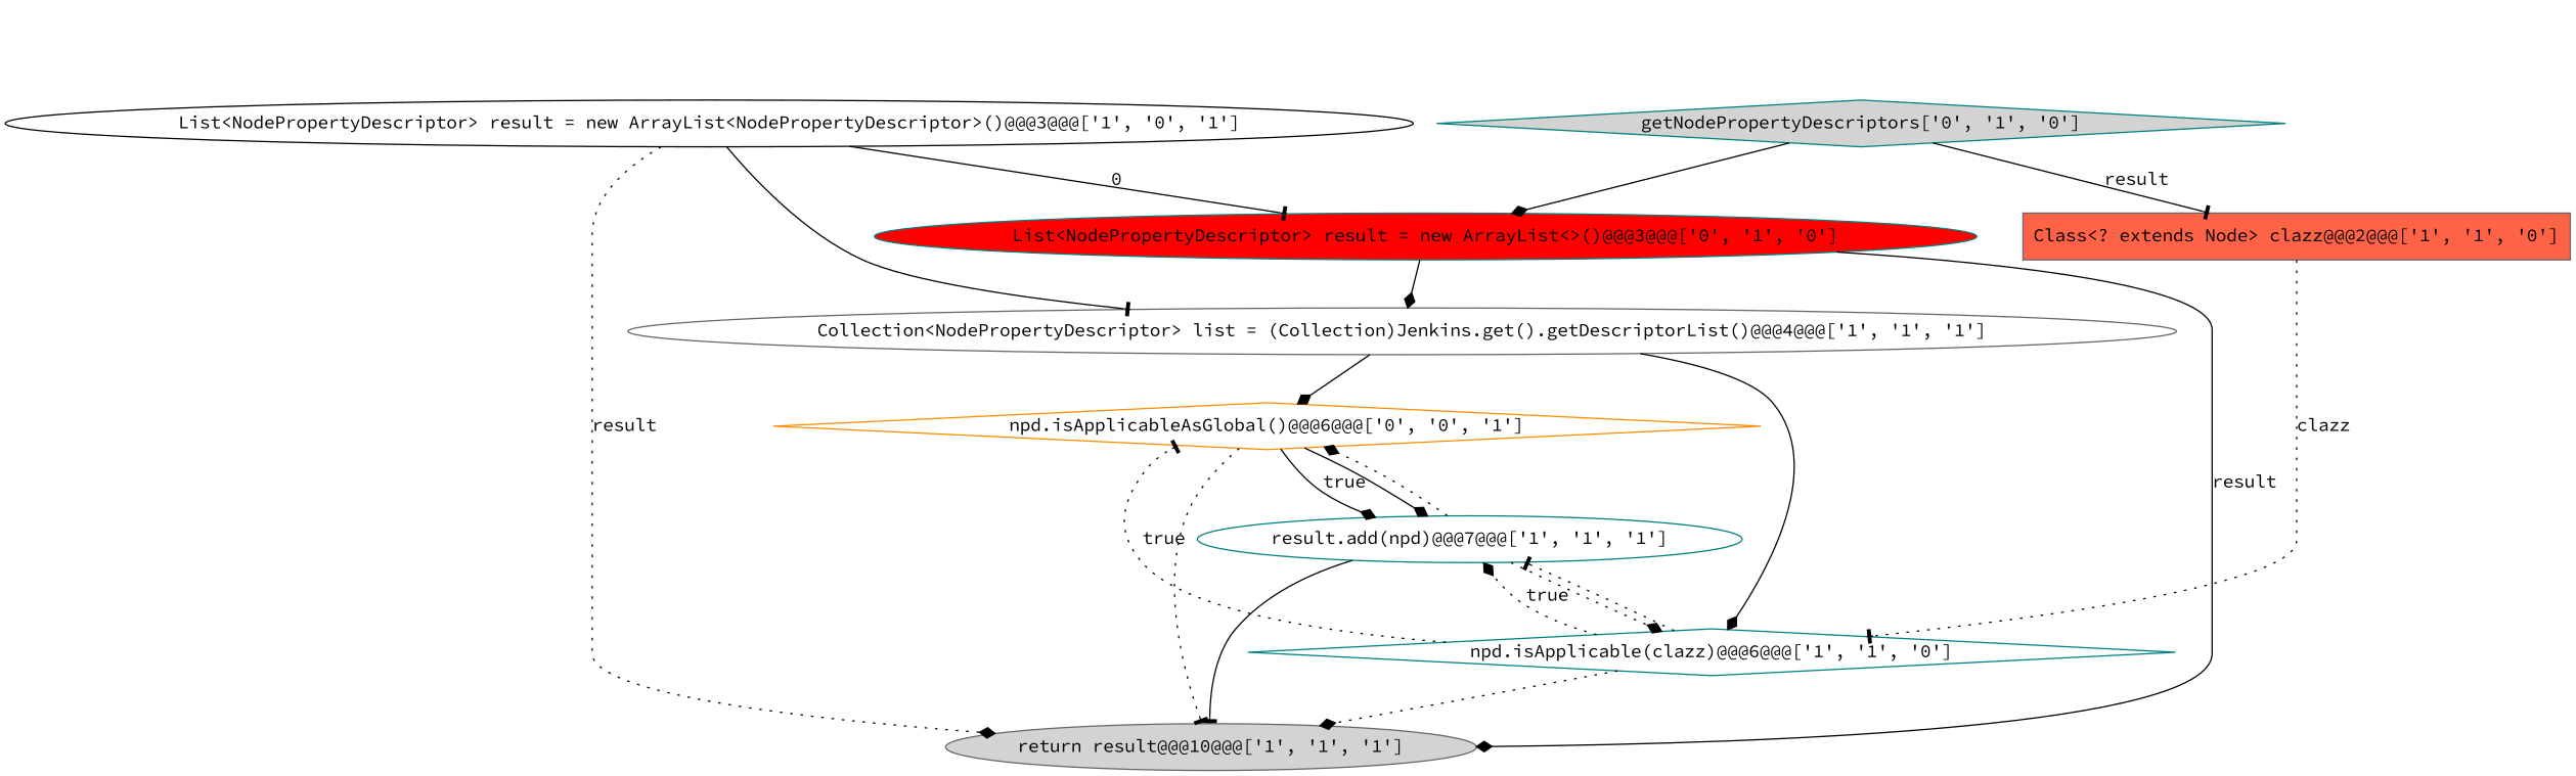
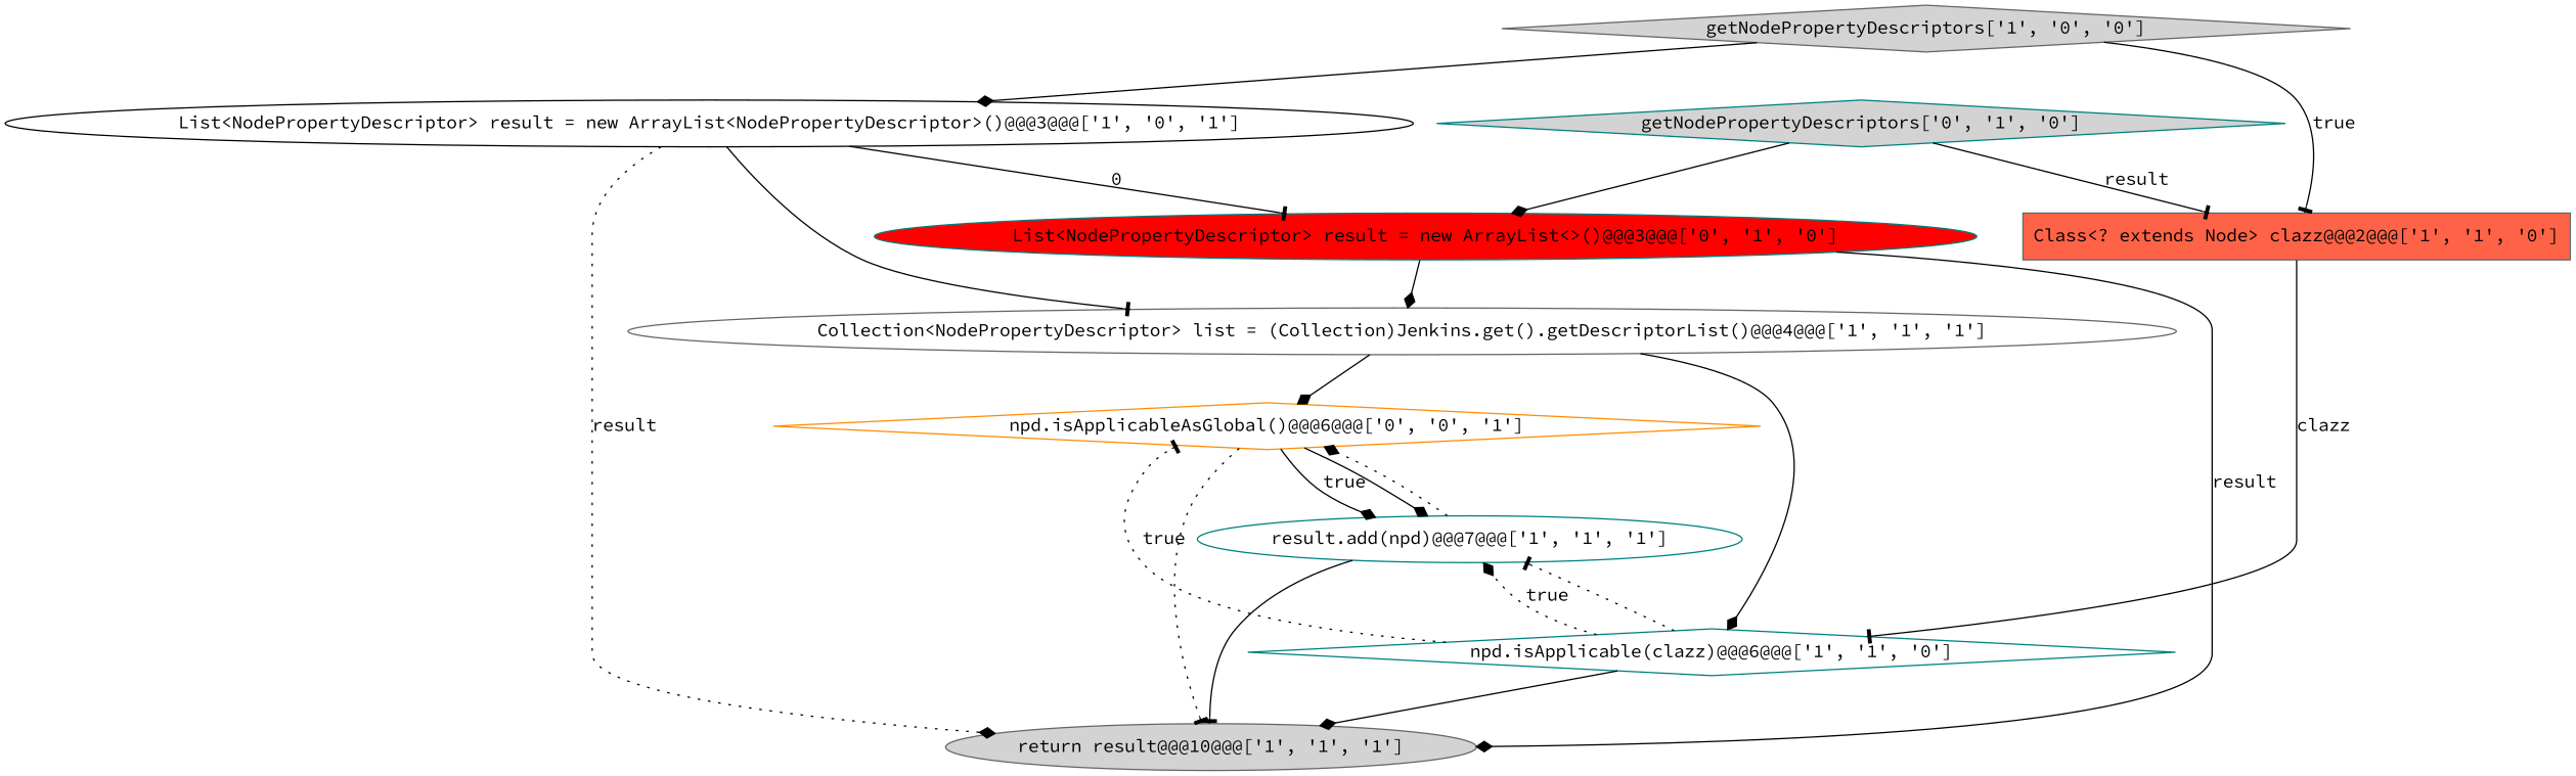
  digraph {
    fontname="Source Code Pro"
    node [color=gray40 fillcolor=white fontname="Source Code Pro" shape=ellipse style=filled]
    edge [arrowhead=diamond fontname="Source Code Pro" style=solid]
    n1 [color=darkorange label="npd.isApplicableAsGlobal()@@@6@@@['0', '0', '1']" shape=diamond]
    n2 [fillcolor=lightgray label="return result@@@10@@@['1', '1', '1']"]
    n3 [color=teal label="result.add(npd)@@@7@@@['1', '1', '1']"]
    n4 [color=teal label="npd.isApplicable(clazz)@@@6@@@['1', '1', '0']" shape=diamond]
    n5 [color=teal fillcolor=red label="List<NodePropertyDescriptor> result = new ArrayList<>()@@@3@@@['0', '1', '0']"]
    n6 [label="Collection<NodePropertyDescriptor> list = (Collection)Jenkins.get().getDescriptorList()@@@4@@@['1', '1', '1']"]
+   n7 [fillcolor=lightgray label="getNodePropertyDescriptors['1', '0', '0']" shape=diamond]
    n8 [fillcolor=tomato label="Class<? extends Node> clazz@@@2@@@['1', '1', '0']" shape=box]
    n9 [color=black label="List<NodePropertyDescriptor> result = new ArrayList<NodePropertyDescriptor>()@@@3@@@['1', '0', '1']"]
    n10 [color=teal fillcolor=lightgray label="getNodePropertyDescriptors['0', '1', '0']" shape=diamond]
    n1 -> n2 [arrowhead=tee style=dotted]
    n1 -> n3 [label=true]
    n1 -> n3
    n3 -> n1 [style=dotted]
    n3 -> n2 [arrowhead=tee]
-   n3 -> n4 [style=dotted]
    n4 -> n1 [arrowhead=tee label=true style=dotted]
-   n4 -> n2 [style=dotted]
+   n4 -> n2
    n4 -> n3 [arrowhead=tee style=dotted]
    n4 -> n3 [label=true style=dotted]
    n5 -> n2 [label=result]
    n5 -> n6
    n6 -> n1
    n6 -> n4
-   n8 -> n4 [arrowhead=tee label=clazz style=dotted]
+   n7 -> n8 [arrowhead=tee label=true]
+   n7 -> n9
+   n8 -> n4 [arrowhead=tee label=clazz]
    n9 -> n2 [label=result style=dotted]
    n9 -> n5 [arrowhead=tee label=0]
    n9 -> n6 [arrowhead=tee]
    n10 -> n5
    n10 -> n8 [arrowhead=tee label=result]
  }
